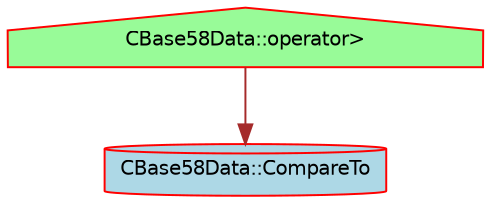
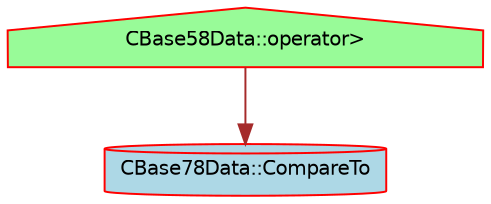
  digraph {
    rankdir=TB
    node [color=red fontname=Helvetica fontsize=10 style=filled]
    n1 [fillcolor=palegreen fontcolor=black height=0.2 label="CBase58Data::operator\>" shape=house width=0.4]
-   n2 [fillcolor=lightblue height=0.2 label="CBase58Data::CompareTo" shape=cylinder width=0.4]
+   n2 [fillcolor=lightblue height=0.2 label="CBase78Data::CompareTo" shape=cylinder width=0.4]
    n1 -> n2 [color=brown fontname=Helvetica fontsize=10 labelfontname=Helvetica labelfontsize=10 style=solid]
  }
